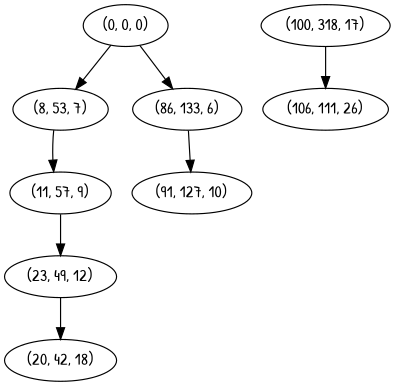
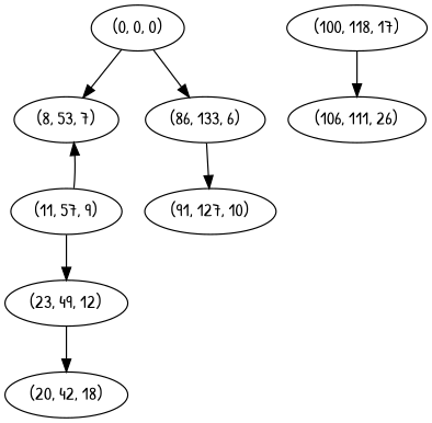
  digraph {
    fontname="Patrick Hand"
    node [fontname="Patrick Hand"]
    edge [fontname="Patrick Hand"]
    n1 [label="(8, 53, 7)"]
    "(0, 0, 0)"
    "(86, 133, 6)"
    "(11, 57, 9)"
    "(91, 127, 10)"
    "(23, 49, 12)"
    n7 [label="(20, 42, 18)"]
    n8 [label="(106, 111, 26)"]
-   "(100, 118, 17)" [label="(100, 318, 17)"]
-   n1 -> "(11, 57, 9)"
+   "(100, 118, 17)"
+   "(11, 57, 9)" -> n1
    "(0, 0, 0)" -> n1
    "(0, 0, 0)" -> "(86, 133, 6)"
    "(86, 133, 6)" -> "(91, 127, 10)"
    "(11, 57, 9)" -> "(23, 49, 12)"
    "(23, 49, 12)" -> n7
    "(100, 118, 17)" -> n8
  }
